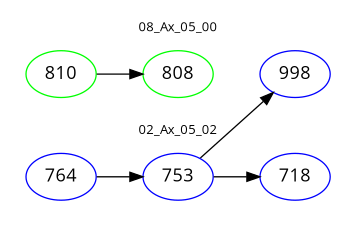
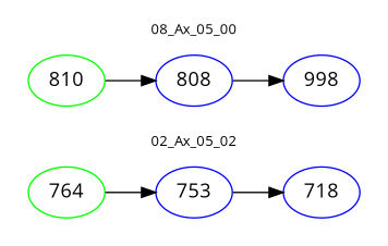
  digraph {
    fontname="Open Sans"
    rankdir=LR
    node [color=blue fontname="Open Sans"]
    edge [color=black fontname="Open Sans"]
    n1 [color=green label=810]
-   n2 [color=green label=808]
+   n2 [label=808]
    n3 [label=998]
-   n4 [label=764]
+   n4 [color=green label=764]
    n5 [label=753]
    n6 [label=718]
    subgraph cluster_1 {
      color=white
      fontsize=10
      label="08_Ax_05_00"
      n1
      n2
      n3
    }
    subgraph cluster_2 {
      color=white
      fontsize=10
      label="02_Ax_05_02"
      n4
      n5
      n6
    }
    n1 -> n2
-   n5 -> n3
+   n2 -> n3
    n4 -> n5
    n5 -> n6
  }
